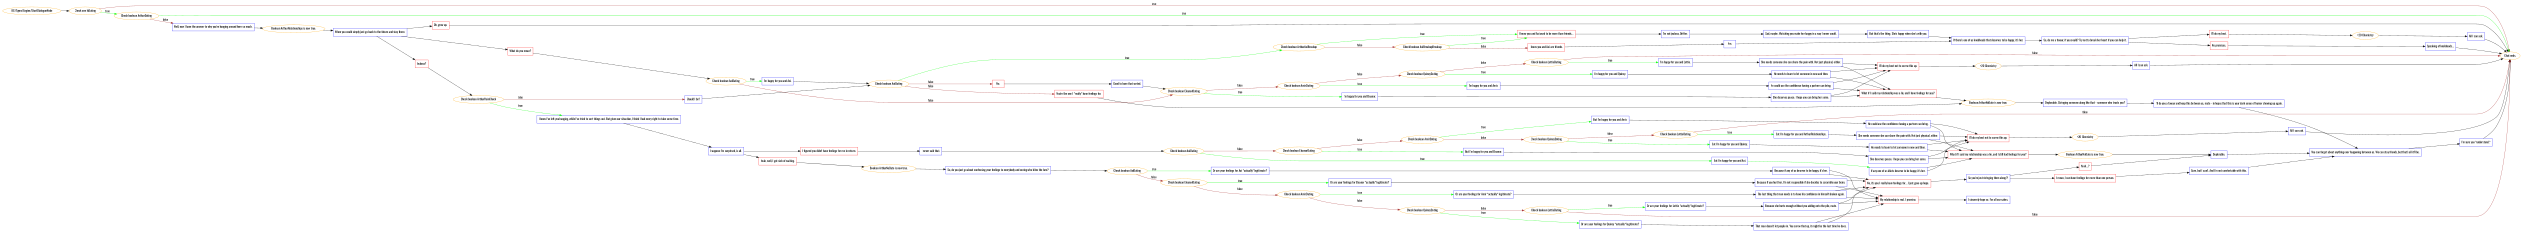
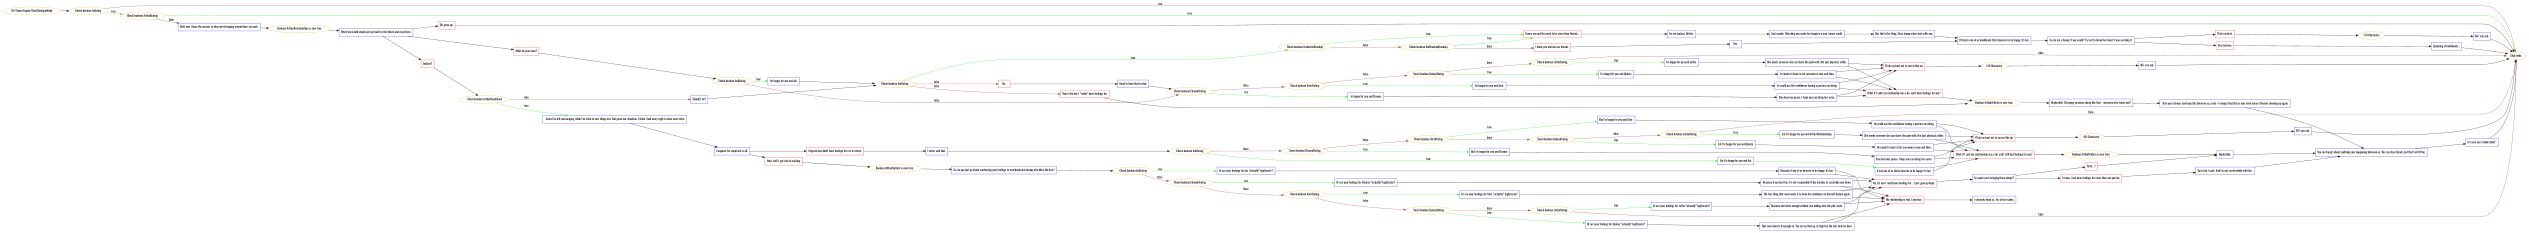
  digraph {
    fontname=Oswald
    rankdir=LR
    node [color=blue fontname=Oswald shape=box]
    edge [fontname=Oswald]
    n1 [color=orange label="/EE/Types/Engine/StartDialogueNode" shape=""]
-   n2 [color=orange label="Check one IsDating" shape=""]
+   n2 [color=orange label="Check boolean IsDating" shape=""]
    n3 [color=orange label="Check boolean ArthurDating" shape=""]
    "Chat ends." [color=orange shape=""]
    n5 [label="Well, now I have the answer to why you're hanging around here so much."]
    n6 [color=orange label="Boolean ArthurRelationships is now true." shape=""]
    n7 [label="When you could simply just go back to the future and stay there."]
    n8 [color=red label="Oh, grow up."]
    n9 [color=red label="Jealous?"]
    n10 [color=red label="What do you mean?"]
    n11 [color=orange label="Check boolean ArthurRainCheck" shape=""]
    n12 [color=orange label="Check boolean AoiDating" shape=""]
    n13 [label="I know I've left you hanging, while I've tried to sort things out. But given our situation, I think I had every right to take some time."]
    n14 [label="Should I be?"]
    n15 [label="I'm happy for you and Aoi."]
    n16 [color=orange label="Check boolean EleanorDating" shape=""]
    n17 [label="I suppose I'm surprised, is all."]
    n18 [color=orange label="Check boolean AoiDating" shape=""]
    n19 [label="I'm happy for you and Eleanor."]
    n20 [color=orange label="Check boolean AmirDating" shape=""]
    n21 [color=red label="I figured you didn't have feelings for me in return."]
    n22 [color=red label="Yeah, well, I got sick of waiting."]
    n23 [color=orange label="Check boolean ArthurAoiBreakup" shape=""]
    n24 [color=red label="No."]
    n25 [color=red label="You're the one I *really* have feelings for."]
    n26 [label="She deserves peace. I hope you can bring her some."]
    n27 [label="I'm happy for you and Amir."]
    n28 [color=orange label="Check boolean QuincyDating" shape=""]
    n29 [label="I never said that."]
    n30 [color=orange label="Boolean ArthurNoDate is now true." shape=""]
    n31 [color=red label="I know you and Aoi used to be more than friends..."]
    n32 [color=orange label="Check boolean AoiBreakupBreakup" shape=""]
    n33 [label="Good to have that sorted."]
    n34 [color=orange label="Boolean ArthurNoDate is now true." shape=""]
    n35 [color=red label="I'll do my best not to screw this up."]
    n36 [color=red label="What if I said my relationship was a lie, and I have feelings for you?"]
    n37 [label="He could use the confidence having a partner can bring."]
    n38 [label="I'm happy for you and Quincy."]
    n39 [color=orange label="Check boolean LettieDating" shape=""]
    n40 [color=orange label="Check boolean AoiDating" shape=""]
    n41 [label="So, do you just go about confessing your feelings to everybody and seeing who bites the lure?"]
    n42 [label="I'm not jealous, Drifter."]
    n43 [color=red label="I know you and Aoi are friends."]
    n44 [label="Deplorable. Stringing someone along like that - someone who trusts you?"]
    n45 [color=orange label="+20 Chemistry" shape=""]
    n46 [label="He needs to learn to let someone in now and then."]
    n47 [label="I'm happy for you and Lettie."]
    n48 [label="But I'm happy for you and Aoi."]
    n49 [color=orange label="Check boolean EleanorDating" shape=""]
    n50 [color=orange label="Check boolean AoiDating" shape=""]
    n51 [label="Sad, maybe. Watching you make her happy in a way I never could."]
    n52 [label="Hm."]
    n53 [label="I'll do you a favour and keep this between us, mate - in hopes that this is your dark sense of humor showing up again."]
    n54 [label="All I can ask."]
    n55 [label="She needs someone she can share the pain with. Not just physical, either."]
    n56 [label="If any one of us idiots deserve to be happy, it's her."]
    n57 [label="But I'm happy for you and Eleanor."]
    n58 [color=orange label="Check boolean AmirDating" shape=""]
    n59 [label="Or are your feelings for Aoi *actually* legitimate?"]
    n60 [color=orange label="Check boolean EleanorDating" shape=""]
    n61 [label="But that's the thing. She's happy when she's with you."]
    n62 [label="If there's one of us knobheads that deserves to be happy, it's her."]
    n63 [label="You can forget about anything ever happening between us. We can stay friends, but that's all it'll be."]
    n64 [color=red label="I'll do my best not to screw this up."]
    n65 [color=red label="What if I said my relationship was a lie, and I still had feelings for you?"]
    n66 [label="She deserves peace. I hope you can bring her some."]
    n67 [label="But I'm happy for you and Amir."]
    n68 [color=orange label="Check boolean QuincyDating" shape=""]
    n69 [label="Because if any of us deserve to be happy, it's her."]
    n70 [label="Or are your feelings for Eleanor *actually* legitimate?"]
    n71 [color=orange label="Check boolean AmirDating" shape=""]
    n72 [label="So, do me a favour, if you could? Try not to break her heart if you can help it."]
    n73 [label="I'm sure you *understand.*"]
    n74 [color=orange label="+20 Chemistry" shape=""]
    n75 [color=orange label="Boolean ArthurNoDate is now true." shape=""]
    n76 [label="He could use the confidence having a partner can bring."]
    n77 [label="But I'm happy for you and Quincy."]
    n78 [color=orange label="Check boolean LettieDating" shape=""]
    n79 [color=red label="My relationship is real. I promise."]
    n80 [color=red label="No, it's you I really have feelings for... I just gave up hope."]
    n81 [label="Because if you hurt her, I'm not responsible if she decides to scramble your brain."]
    n82 [label="Or are your feelings for Amir *actually* legitimate?"]
    n83 [color=orange label="Check boolean QuincyDating" shape=""]
    n84 [color=red label="I'll do my best."]
    n85 [color=red label="No promises."]
    n86 [label="All I can ask."]
    n87 [label="Deplorable."]
    n88 [label="He needs to learn to let someone in now and then."]
    n89 [label="But I'm happy for you and ArthurRelationships."]
    n90 [label="I sincerely hope so. For all our sakes."]
    n91 [label="So you're just stringing them along?!"]
    n92 [label="The last thing that man needs is to have his confidence in himself shaken again."]
    n93 [label="Or are your feelings for Quincy *actually* legitimate?"]
    n94 [color=orange label="Check boolean LettieDating" shape=""]
    n95 [color=orange label="+20 Chemistry" shape=""]
    n96 [label="Speaking of knobheads..."]
    n97 [label="She needs someone she can share the pain with. Not just physical, either."]
    n98 [color=red label="I mean, I can have feelings for more than one person."]
    n99 [color=red label="Yeah...?"]
    n100 [label="That man doesn't let people in. You screw that up, it might be the last time he does."]
    n101 [label="Or are your feelings for Lettie *actually* legitimate?"]
    n102 [label="All I can ask."]
-   n103 [label="Sure, but I can't. And I'm not comfortable with this."]
+   n103 [label="Sure, but I can't. And I'm not comfortable with her."]
    n104 [label="Because she hurts enough without you adding onto the pile, mate."]
    n1 -> n2
    n2 -> n3 [color=green label=true]
    n2 -> "Chat ends." [color=brown label=true]
    n3 -> "Chat ends." [color=green label=true]
    n3 -> n5 [color=brown label=false]
    n5 -> n6
    n6 -> n7
    n7 -> n8
    n7 -> n9
    n7 -> n10
    n8 -> "Chat ends."
    n9 -> n11
    n10 -> n12
    n11 -> n13 [color=green label=true]
    n11 -> n14 [color=brown label=false]
    n12 -> n15 [color=green label=true]
    n12 -> n16 [color=brown label=false]
    n13 -> n17
    n14 -> n18
    n15 -> n18
    n16 -> n19 [color=green label=true]
    n16 -> n20 [color=brown label=false]
    n17 -> n21
    n17 -> n22
    n18 -> n23 [color=green label=true]
    n18 -> n24 [color=brown label=false]
    n18 -> n25 [color=brown label=false]
    n19 -> n26
    n20 -> n27 [color=green label=true]
    n20 -> n28 [color=brown label=false]
    n21 -> n29
    n22 -> n30
    n23 -> n31 [color=green label=true]
    n23 -> n32 [color=brown label=false]
    n24 -> n33
    n25 -> n34
    n26 -> n35
    n26 -> n36
    n27 -> n37
    n28 -> n38 [color=green label=true]
    n28 -> n39 [color=brown label=false]
    n29 -> n40
    n30 -> n41
    n31 -> n42
    n32 -> n31 [color=green label=true]
    n32 -> n43 [color=brown label=false]
    n33 -> n16
    n34 -> n44
    n35 -> n45
    n36 -> n34
    n37 -> n35
    n37 -> n36
    n38 -> n46
    n39 -> "Chat ends." [color=brown label=false]
    n39 -> n47 [color=green label=true]
    n40 -> n48 [color=green label=true]
    n40 -> n49 [color=brown label=false]
    n41 -> n50
    n42 -> n51
    n43 -> n52
    n44 -> n53
    n45 -> n54
    n46 -> n35
    n46 -> n36
    n47 -> n55
    n48 -> n56 [color=green]
    n49 -> n57 [color=green label=true]
    n49 -> n58 [color=brown label=false]
    n50 -> n59 [color=green label=true]
    n50 -> n60 [color=brown label=false]
    n51 -> n61
    n52 -> n62
    n53 -> n63
    n54 -> "Chat ends."
    n55 -> n35
    n55 -> n36
    n56 -> n64
    n56 -> n65
    n57 -> n66
    n58 -> n67 [color=green label=true]
    n58 -> n68 [color=brown label=false]
    n59 -> n69
    n60 -> n70 [color=green label=true]
    n60 -> n71 [color=brown label=false]
    n61 -> n62
    n62 -> n72
    n63 -> n73
    n64 -> n74
    n65 -> n75
    n66 -> n64
    n66 -> n65
    n67 -> n76
    n68 -> n77 [color=green label=true]
    n68 -> n78 [color=brown label=false]
    n69 -> n79
    n69 -> n80
    n70 -> n81
    n71 -> n82 [color=green label=true]
    n71 -> n83 [color=brown label=false]
    n72 -> n84
    n72 -> n85
    n73 -> "Chat ends."
    n74 -> n86
    n75 -> n87
    n76 -> n64
    n76 -> n65
    n77 -> n88
    n78 -> "Chat ends." [color=brown label=false]
    n78 -> n89 [color=green label=true]
    n79 -> n90
    n80 -> n91
    n81 -> n79
    n81 -> n80
    n82 -> n92
    n83 -> n93 [color=green label=true]
    n83 -> n94 [color=brown label=false]
    n84 -> n95
    n85 -> n96
    n86 -> "Chat ends."
    n87 -> n63
    n88 -> n64
    n88 -> n65
    n89 -> n97
    n91 -> n98
    n91 -> n99
    n92 -> n79
    n92 -> n80
    n93 -> n100
    n94 -> "Chat ends." [color=brown label=false]
    n94 -> n101 [color=green label=true]
    n95 -> n102
    n96 -> "Chat ends."
    n97 -> n64
    n97 -> n65
    n98 -> n103
    n99 -> n87
    n100 -> n79
    n100 -> n80
    n101 -> n104
    n102 -> "Chat ends."
    n103 -> n63
    n104 -> n79
    n104 -> n80
  }
